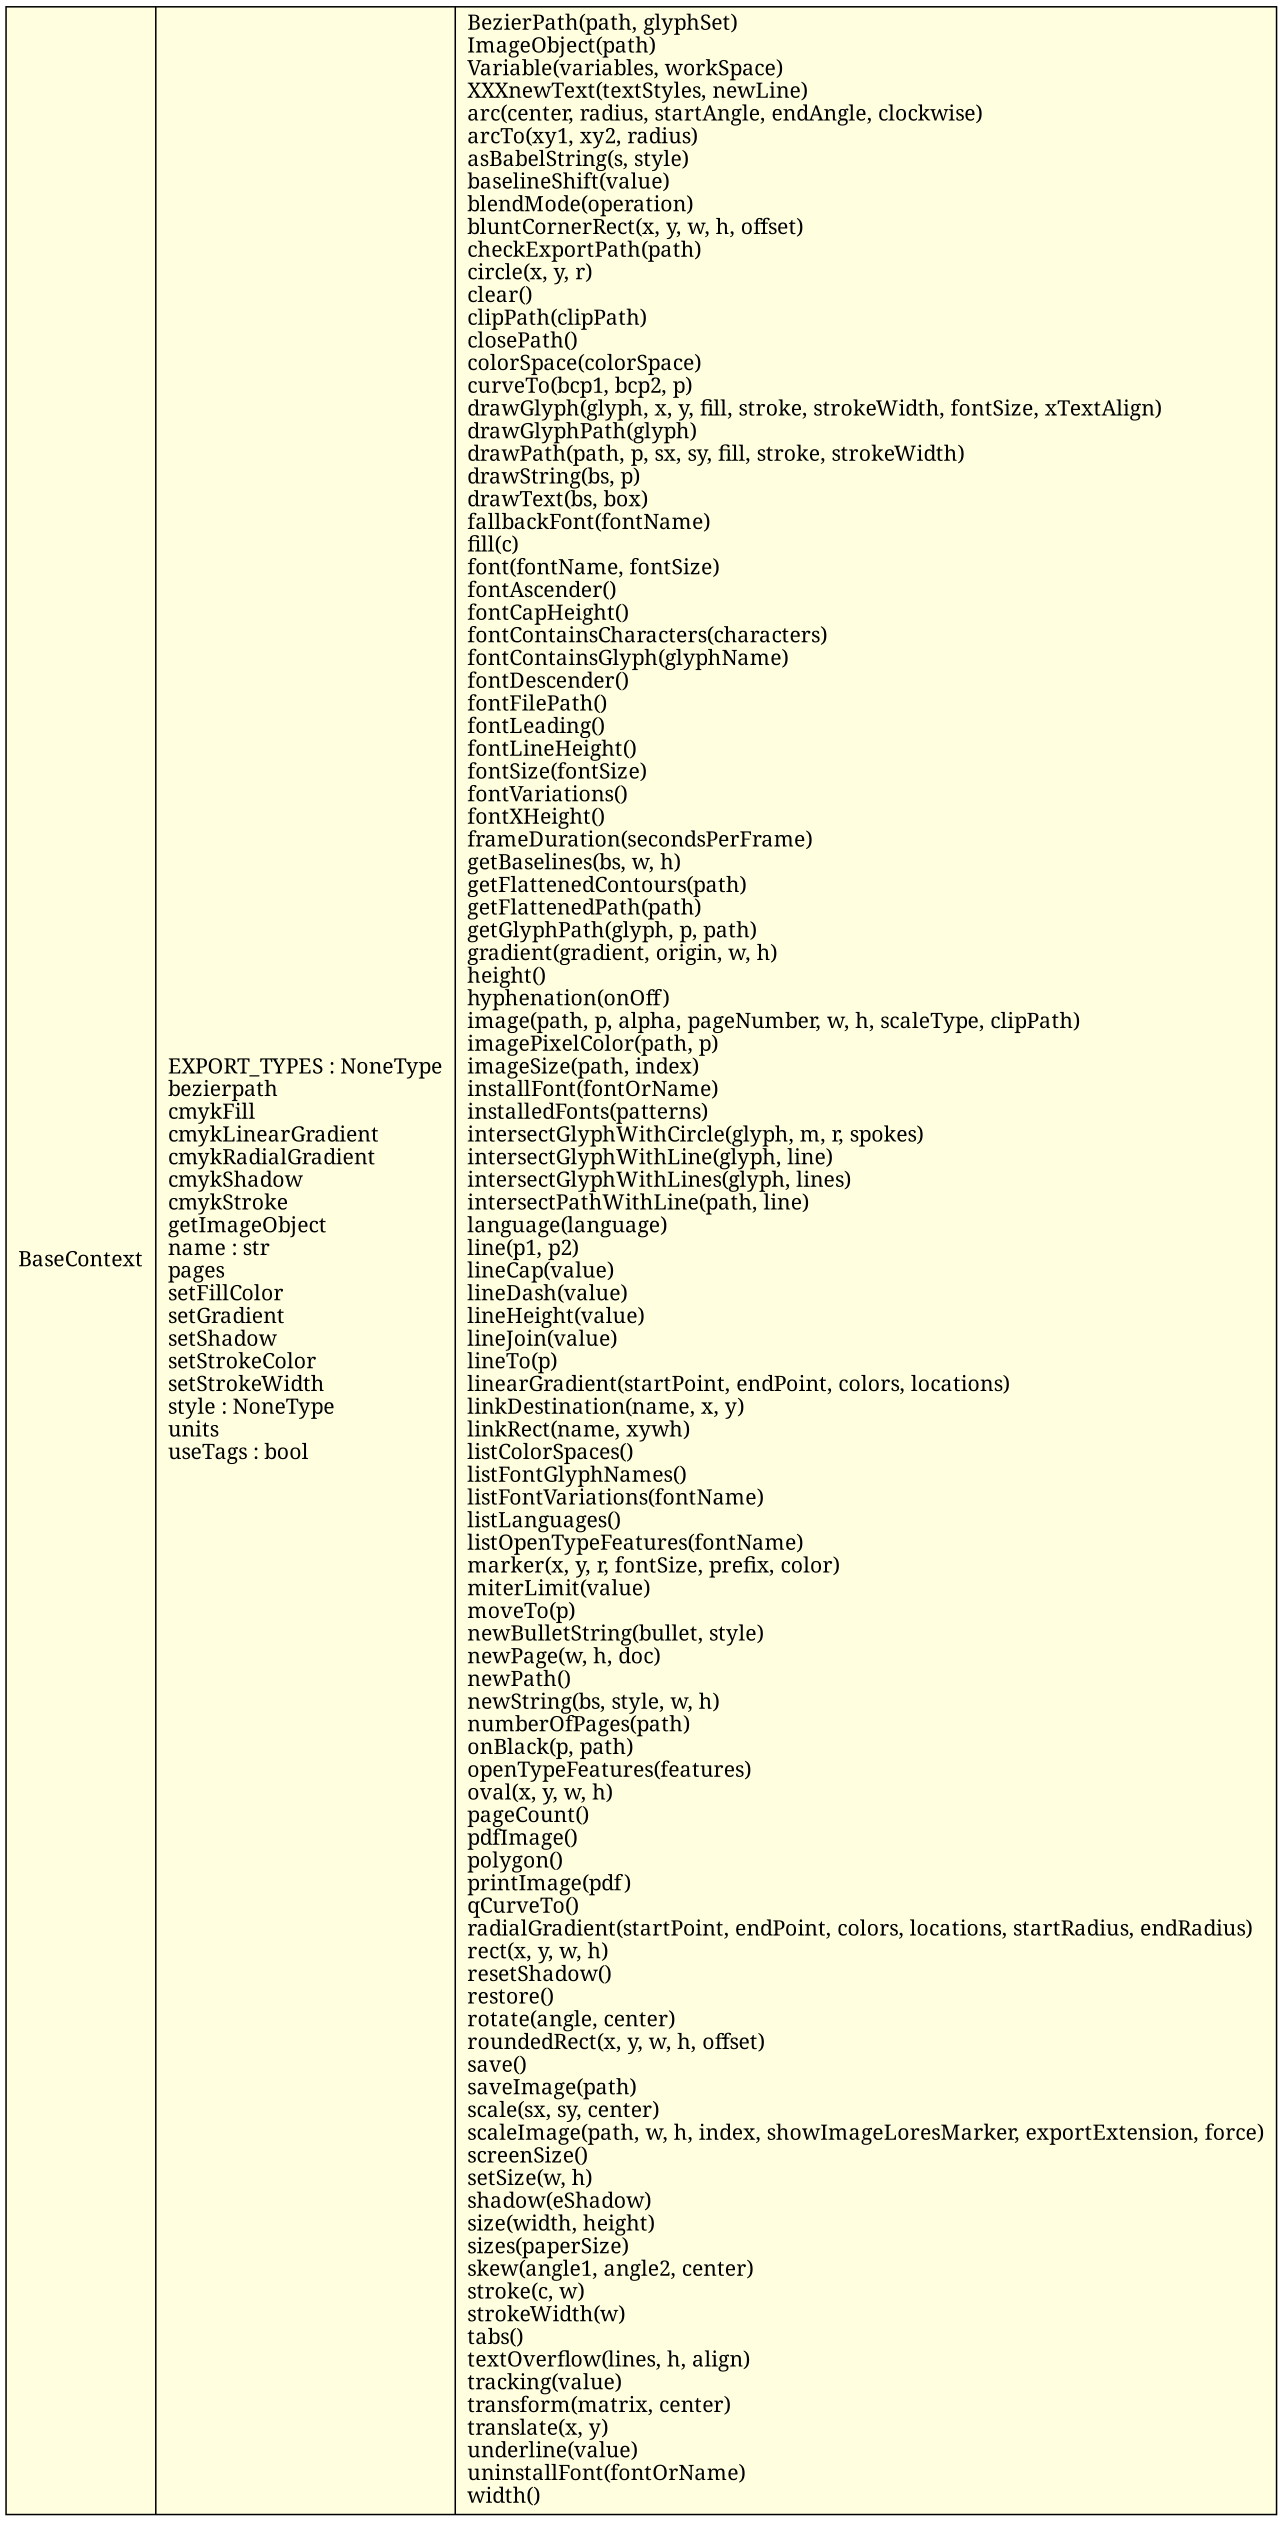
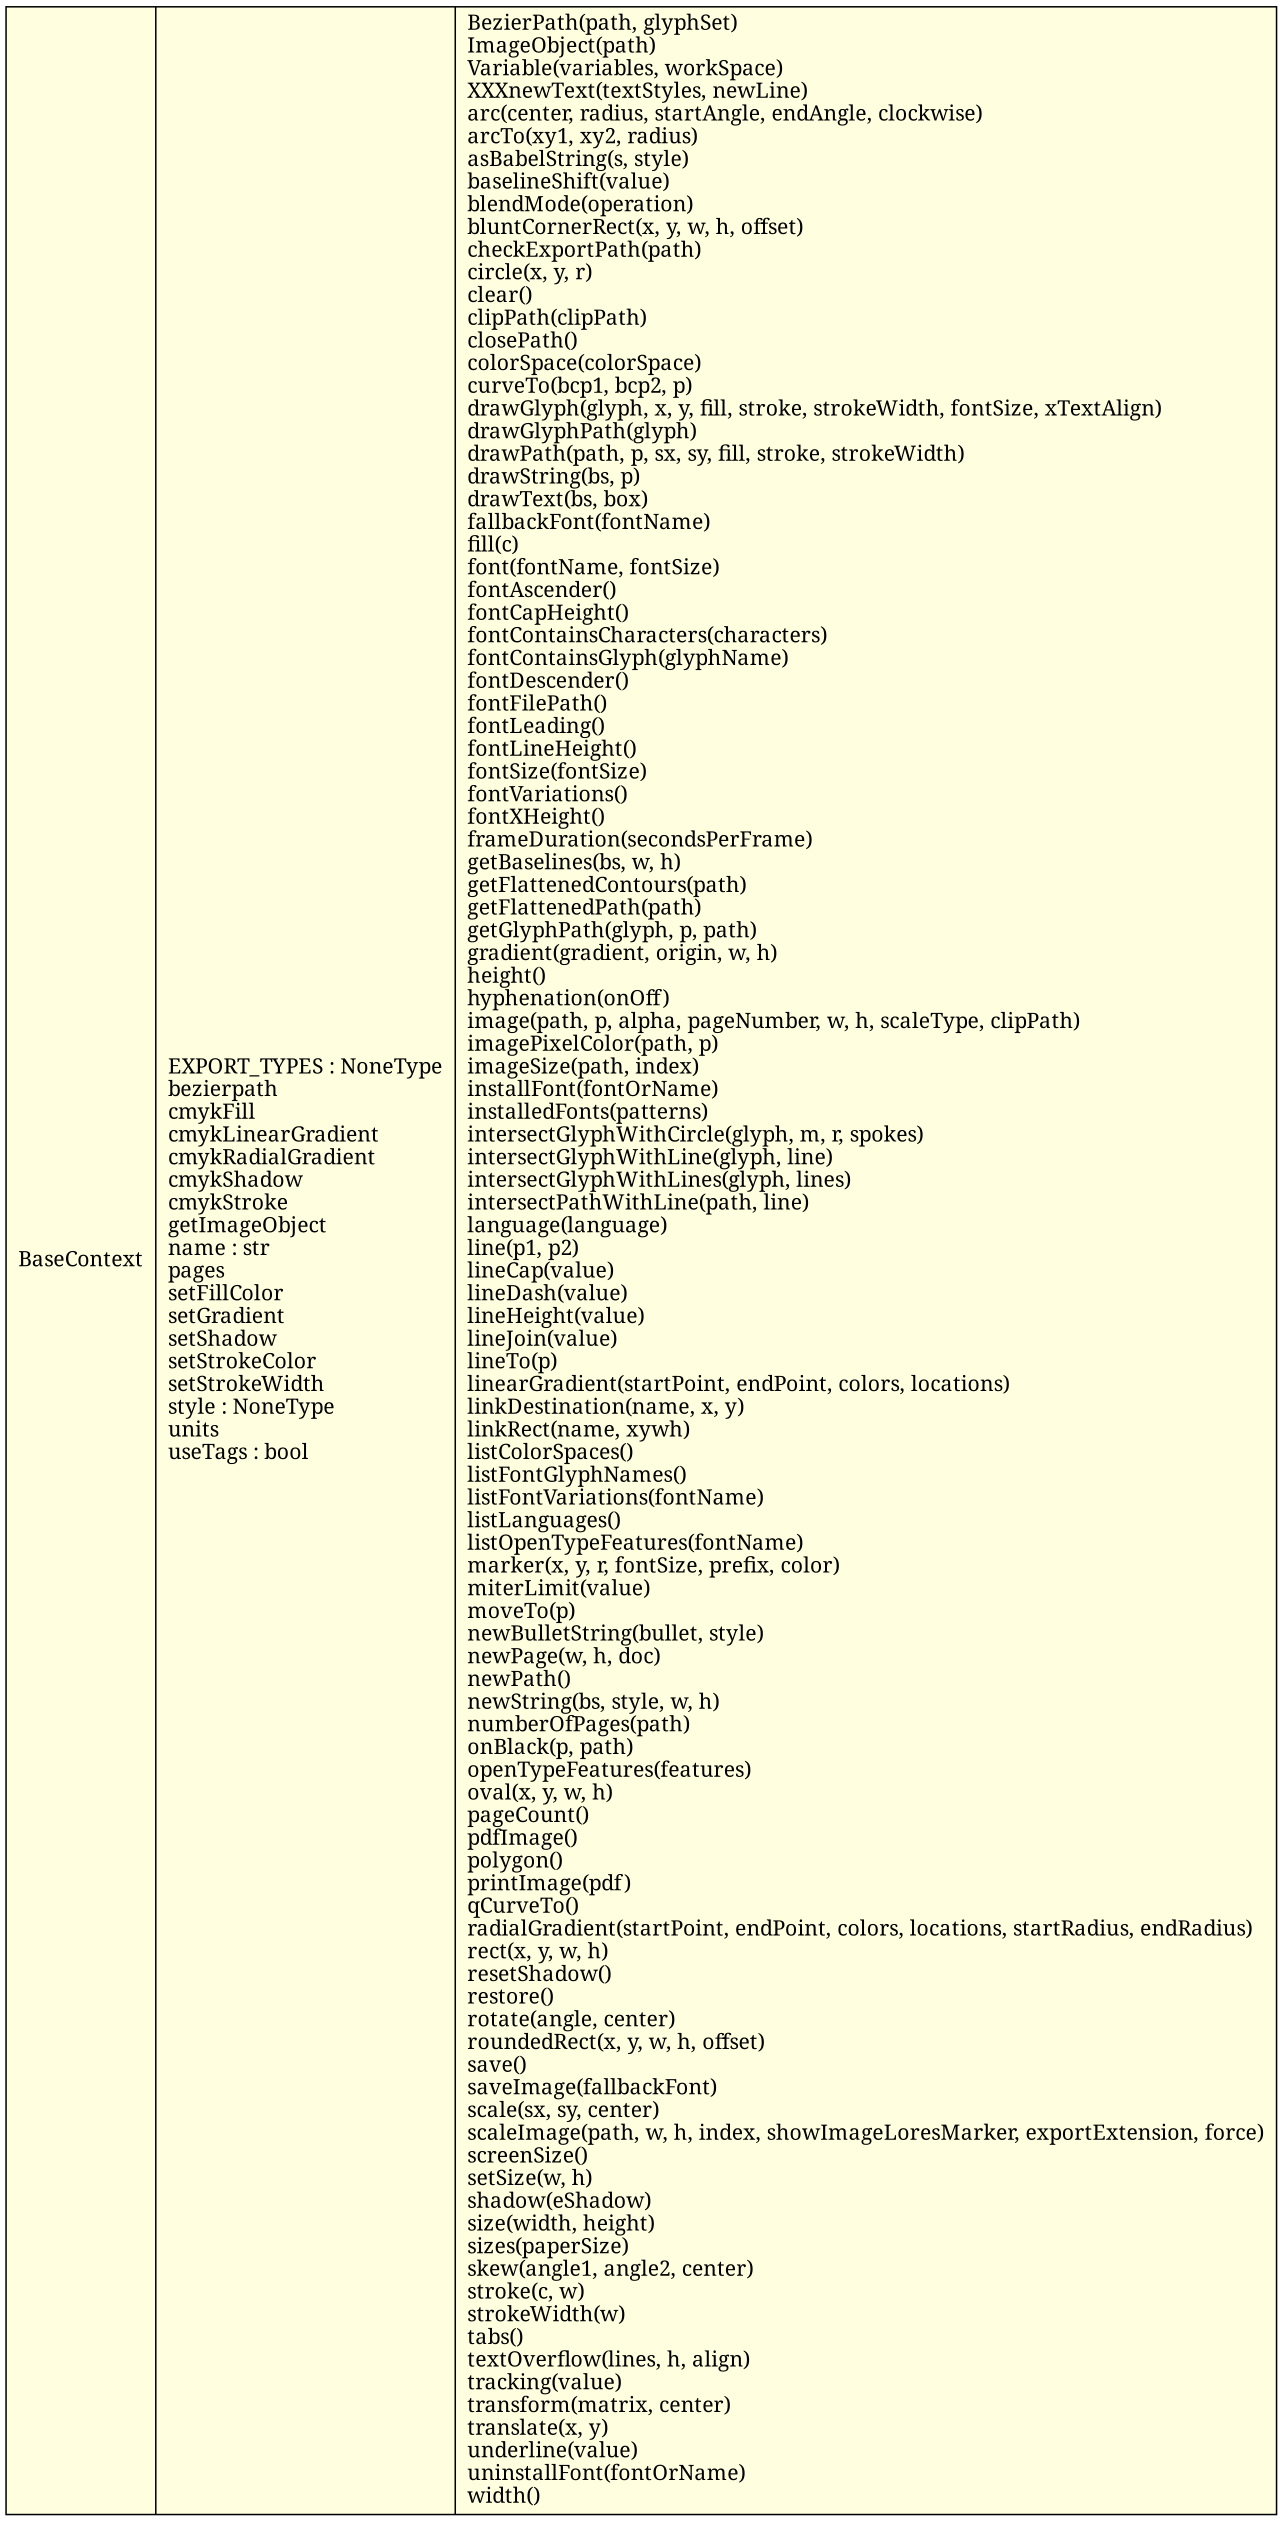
  digraph {
    rankdir=LR
    fontname="Noto Serif"
-   n1 [label="{BaseContext|EXPORT_TYPES : NoneType\lbezierpath\lcmykFill\lcmykLinearGradient\lcmykRadialGradient\lcmykShadow\lcmykStroke\lgetImageObject\lname : str\lpages\lsetFillColor\lsetGradient\lsetShadow\lsetStrokeColor\lsetStrokeWidth\lstyle : NoneType\lunits\luseTags : bool\l|BezierPath(path, glyphSet)\lImageObject(path)\lVariable(variables, workSpace)\lXXXnewText(textStyles, newLine)\larc(center, radius, startAngle, endAngle, clockwise)\larcTo(xy1, xy2, radius)\lasBabelString(s, style)\lbaselineShift(value)\lblendMode(operation)\lbluntCornerRect(x, y, w, h, offset)\lcheckExportPath(path)\lcircle(x, y, r)\lclear()\lclipPath(clipPath)\lclosePath()\lcolorSpace(colorSpace)\lcurveTo(bcp1, bcp2, p)\ldrawGlyph(glyph, x, y, fill, stroke, strokeWidth, fontSize, xTextAlign)\ldrawGlyphPath(glyph)\ldrawPath(path, p, sx, sy, fill, stroke, strokeWidth)\ldrawString(bs, p)\ldrawText(bs, box)\lfallbackFont(fontName)\lfill(c)\lfont(fontName, fontSize)\lfontAscender()\lfontCapHeight()\lfontContainsCharacters(characters)\lfontContainsGlyph(glyphName)\lfontDescender()\lfontFilePath()\lfontLeading()\lfontLineHeight()\lfontSize(fontSize)\lfontVariations()\lfontXHeight()\lframeDuration(secondsPerFrame)\lgetBaselines(bs, w, h)\lgetFlattenedContours(path)\lgetFlattenedPath(path)\lgetGlyphPath(glyph, p, path)\lgradient(gradient, origin, w, h)\lheight()\lhyphenation(onOff)\limage(path, p, alpha, pageNumber, w, h, scaleType, clipPath)\limagePixelColor(path, p)\limageSize(path, index)\linstallFont(fontOrName)\linstalledFonts(patterns)\lintersectGlyphWithCircle(glyph, m, r, spokes)\lintersectGlyphWithLine(glyph, line)\lintersectGlyphWithLines(glyph, lines)\lintersectPathWithLine(path, line)\llanguage(language)\lline(p1, p2)\llineCap(value)\llineDash(value)\llineHeight(value)\llineJoin(value)\llineTo(p)\llinearGradient(startPoint, endPoint, colors, locations)\llinkDestination(name, x, y)\llinkRect(name, xywh)\llistColorSpaces()\llistFontGlyphNames()\llistFontVariations(fontName)\llistLanguages()\llistOpenTypeFeatures(fontName)\lmarker(x, y, r, fontSize, prefix, color)\lmiterLimit(value)\lmoveTo(p)\lnewBulletString(bullet, style)\lnewPage(w, h, doc)\lnewPath()\lnewString(bs, style, w, h)\lnumberOfPages(path)\lonBlack(p, path)\lopenTypeFeatures(features)\loval(x, y, w, h)\lpageCount()\lpdfImage()\lpolygon()\lprintImage(pdf)\lqCurveTo()\lradialGradient(startPoint, endPoint, colors, locations, startRadius, endRadius)\lrect(x, y, w, h)\lresetShadow()\lrestore()\lrotate(angle, center)\lroundedRect(x, y, w, h, offset)\lsave()\lsaveImage(path)\lscale(sx, sy, center)\lscaleImage(path, w, h, index, showImageLoresMarker, exportExtension, force)\lscreenSize()\lsetSize(w, h)\lshadow(eShadow)\lsize(width, height)\lsizes(paperSize)\lskew(angle1, angle2, center)\lstroke(c, w)\lstrokeWidth(w)\ltabs()\ltextOverflow(lines, h, align)\ltracking(value)\ltransform(matrix, center)\ltranslate(x, y)\lunderline(value)\luninstallFont(fontOrName)\lwidth()\l}" shape=record style=filled fillcolor=lightyellow fontname="Noto Serif"]
+   n1 [label="{BaseContext|EXPORT_TYPES : NoneType\lbezierpath\lcmykFill\lcmykLinearGradient\lcmykRadialGradient\lcmykShadow\lcmykStroke\lgetImageObject\lname : str\lpages\lsetFillColor\lsetGradient\lsetShadow\lsetStrokeColor\lsetStrokeWidth\lstyle : NoneType\lunits\luseTags : bool\l|BezierPath(path, glyphSet)\lImageObject(path)\lVariable(variables, workSpace)\lXXXnewText(textStyles, newLine)\larc(center, radius, startAngle, endAngle, clockwise)\larcTo(xy1, xy2, radius)\lasBabelString(s, style)\lbaselineShift(value)\lblendMode(operation)\lbluntCornerRect(x, y, w, h, offset)\lcheckExportPath(path)\lcircle(x, y, r)\lclear()\lclipPath(clipPath)\lclosePath()\lcolorSpace(colorSpace)\lcurveTo(bcp1, bcp2, p)\ldrawGlyph(glyph, x, y, fill, stroke, strokeWidth, fontSize, xTextAlign)\ldrawGlyphPath(glyph)\ldrawPath(path, p, sx, sy, fill, stroke, strokeWidth)\ldrawString(bs, p)\ldrawText(bs, box)\lfallbackFont(fontName)\lfill(c)\lfont(fontName, fontSize)\lfontAscender()\lfontCapHeight()\lfontContainsCharacters(characters)\lfontContainsGlyph(glyphName)\lfontDescender()\lfontFilePath()\lfontLeading()\lfontLineHeight()\lfontSize(fontSize)\lfontVariations()\lfontXHeight()\lframeDuration(secondsPerFrame)\lgetBaselines(bs, w, h)\lgetFlattenedContours(path)\lgetFlattenedPath(path)\lgetGlyphPath(glyph, p, path)\lgradient(gradient, origin, w, h)\lheight()\lhyphenation(onOff)\limage(path, p, alpha, pageNumber, w, h, scaleType, clipPath)\limagePixelColor(path, p)\limageSize(path, index)\linstallFont(fontOrName)\linstalledFonts(patterns)\lintersectGlyphWithCircle(glyph, m, r, spokes)\lintersectGlyphWithLine(glyph, line)\lintersectGlyphWithLines(glyph, lines)\lintersectPathWithLine(path, line)\llanguage(language)\lline(p1, p2)\llineCap(value)\llineDash(value)\llineHeight(value)\llineJoin(value)\llineTo(p)\llinearGradient(startPoint, endPoint, colors, locations)\llinkDestination(name, x, y)\llinkRect(name, xywh)\llistColorSpaces()\llistFontGlyphNames()\llistFontVariations(fontName)\llistLanguages()\llistOpenTypeFeatures(fontName)\lmarker(x, y, r, fontSize, prefix, color)\lmiterLimit(value)\lmoveTo(p)\lnewBulletString(bullet, style)\lnewPage(w, h, doc)\lnewPath()\lnewString(bs, style, w, h)\lnumberOfPages(path)\lonBlack(p, path)\lopenTypeFeatures(features)\loval(x, y, w, h)\lpageCount()\lpdfImage()\lpolygon()\lprintImage(pdf)\lqCurveTo()\lradialGradient(startPoint, endPoint, colors, locations, startRadius, endRadius)\lrect(x, y, w, h)\lresetShadow()\lrestore()\lrotate(angle, center)\lroundedRect(x, y, w, h, offset)\lsave()\lsaveImage(fallbackFont)\lscale(sx, sy, center)\lscaleImage(path, w, h, index, showImageLoresMarker, exportExtension, force)\lscreenSize()\lsetSize(w, h)\lshadow(eShadow)\lsize(width, height)\lsizes(paperSize)\lskew(angle1, angle2, center)\lstroke(c, w)\lstrokeWidth(w)\ltabs()\ltextOverflow(lines, h, align)\ltracking(value)\ltransform(matrix, center)\ltranslate(x, y)\lunderline(value)\luninstallFont(fontOrName)\lwidth()\l}" shape=record style=filled fillcolor=lightyellow fontname="Noto Serif"]
  }
